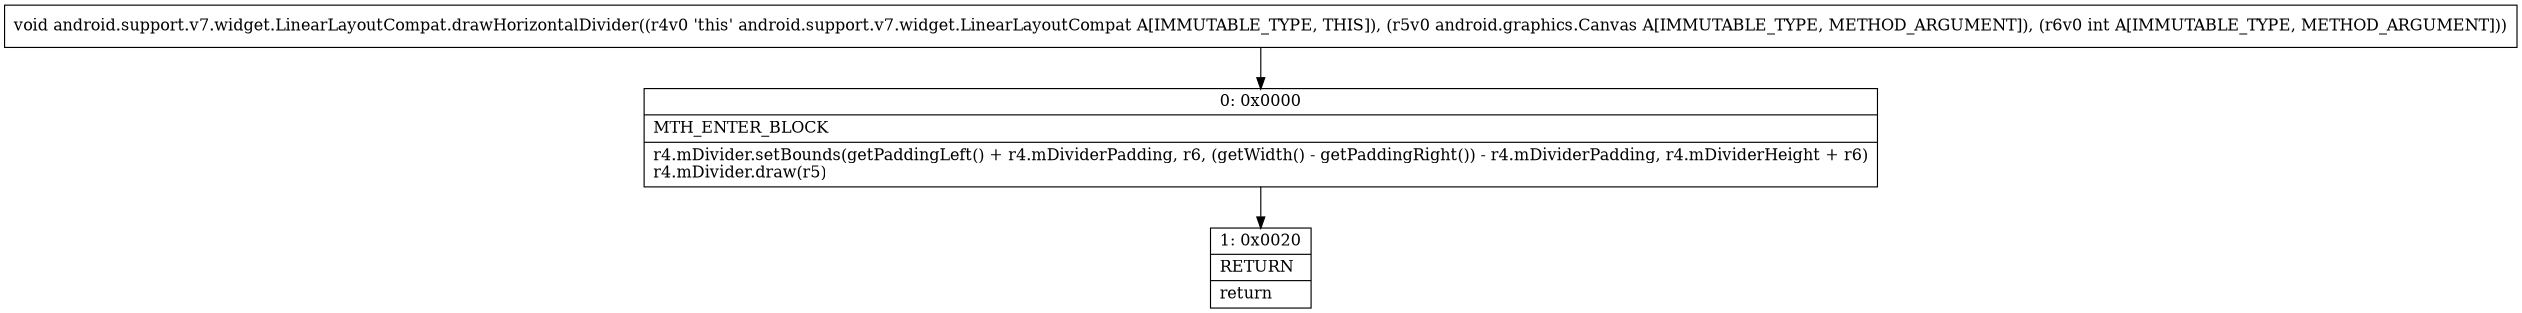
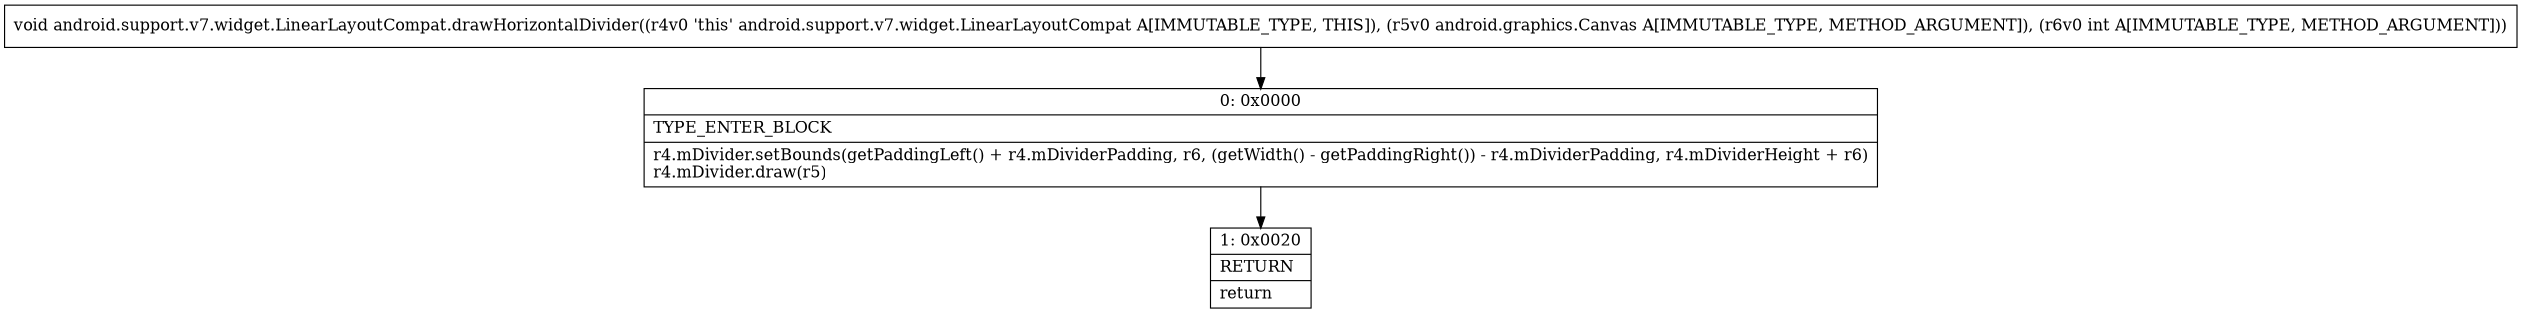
  digraph {
    node [shape=record]
-   n1 [label="{0\:\ 0x0000|MTH_ENTER_BLOCK\l|r4.mDivider.setBounds(getPaddingLeft() + r4.mDividerPadding, r6, (getWidth() \- getPaddingRight()) \- r4.mDividerPadding, r4.mDividerHeight + r6)\lr4.mDivider.draw(r5)\l}"]
+   n1 [label="{0\:\ 0x0000|TYPE_ENTER_BLOCK\l|r4.mDivider.setBounds(getPaddingLeft() + r4.mDividerPadding, r6, (getWidth() \- getPaddingRight()) \- r4.mDividerPadding, r4.mDividerHeight + r6)\lr4.mDivider.draw(r5)\l}"]
    n2 [label="{1\:\ 0x0020|RETURN\l|return\l}"]
    n3 [label="{void android.support.v7.widget.LinearLayoutCompat.drawHorizontalDivider((r4v0 'this' android.support.v7.widget.LinearLayoutCompat A[IMMUTABLE_TYPE, THIS]), (r5v0 android.graphics.Canvas A[IMMUTABLE_TYPE, METHOD_ARGUMENT]), (r6v0 int A[IMMUTABLE_TYPE, METHOD_ARGUMENT])) }"]
    n1 -> n2
    n3 -> n1
  }
